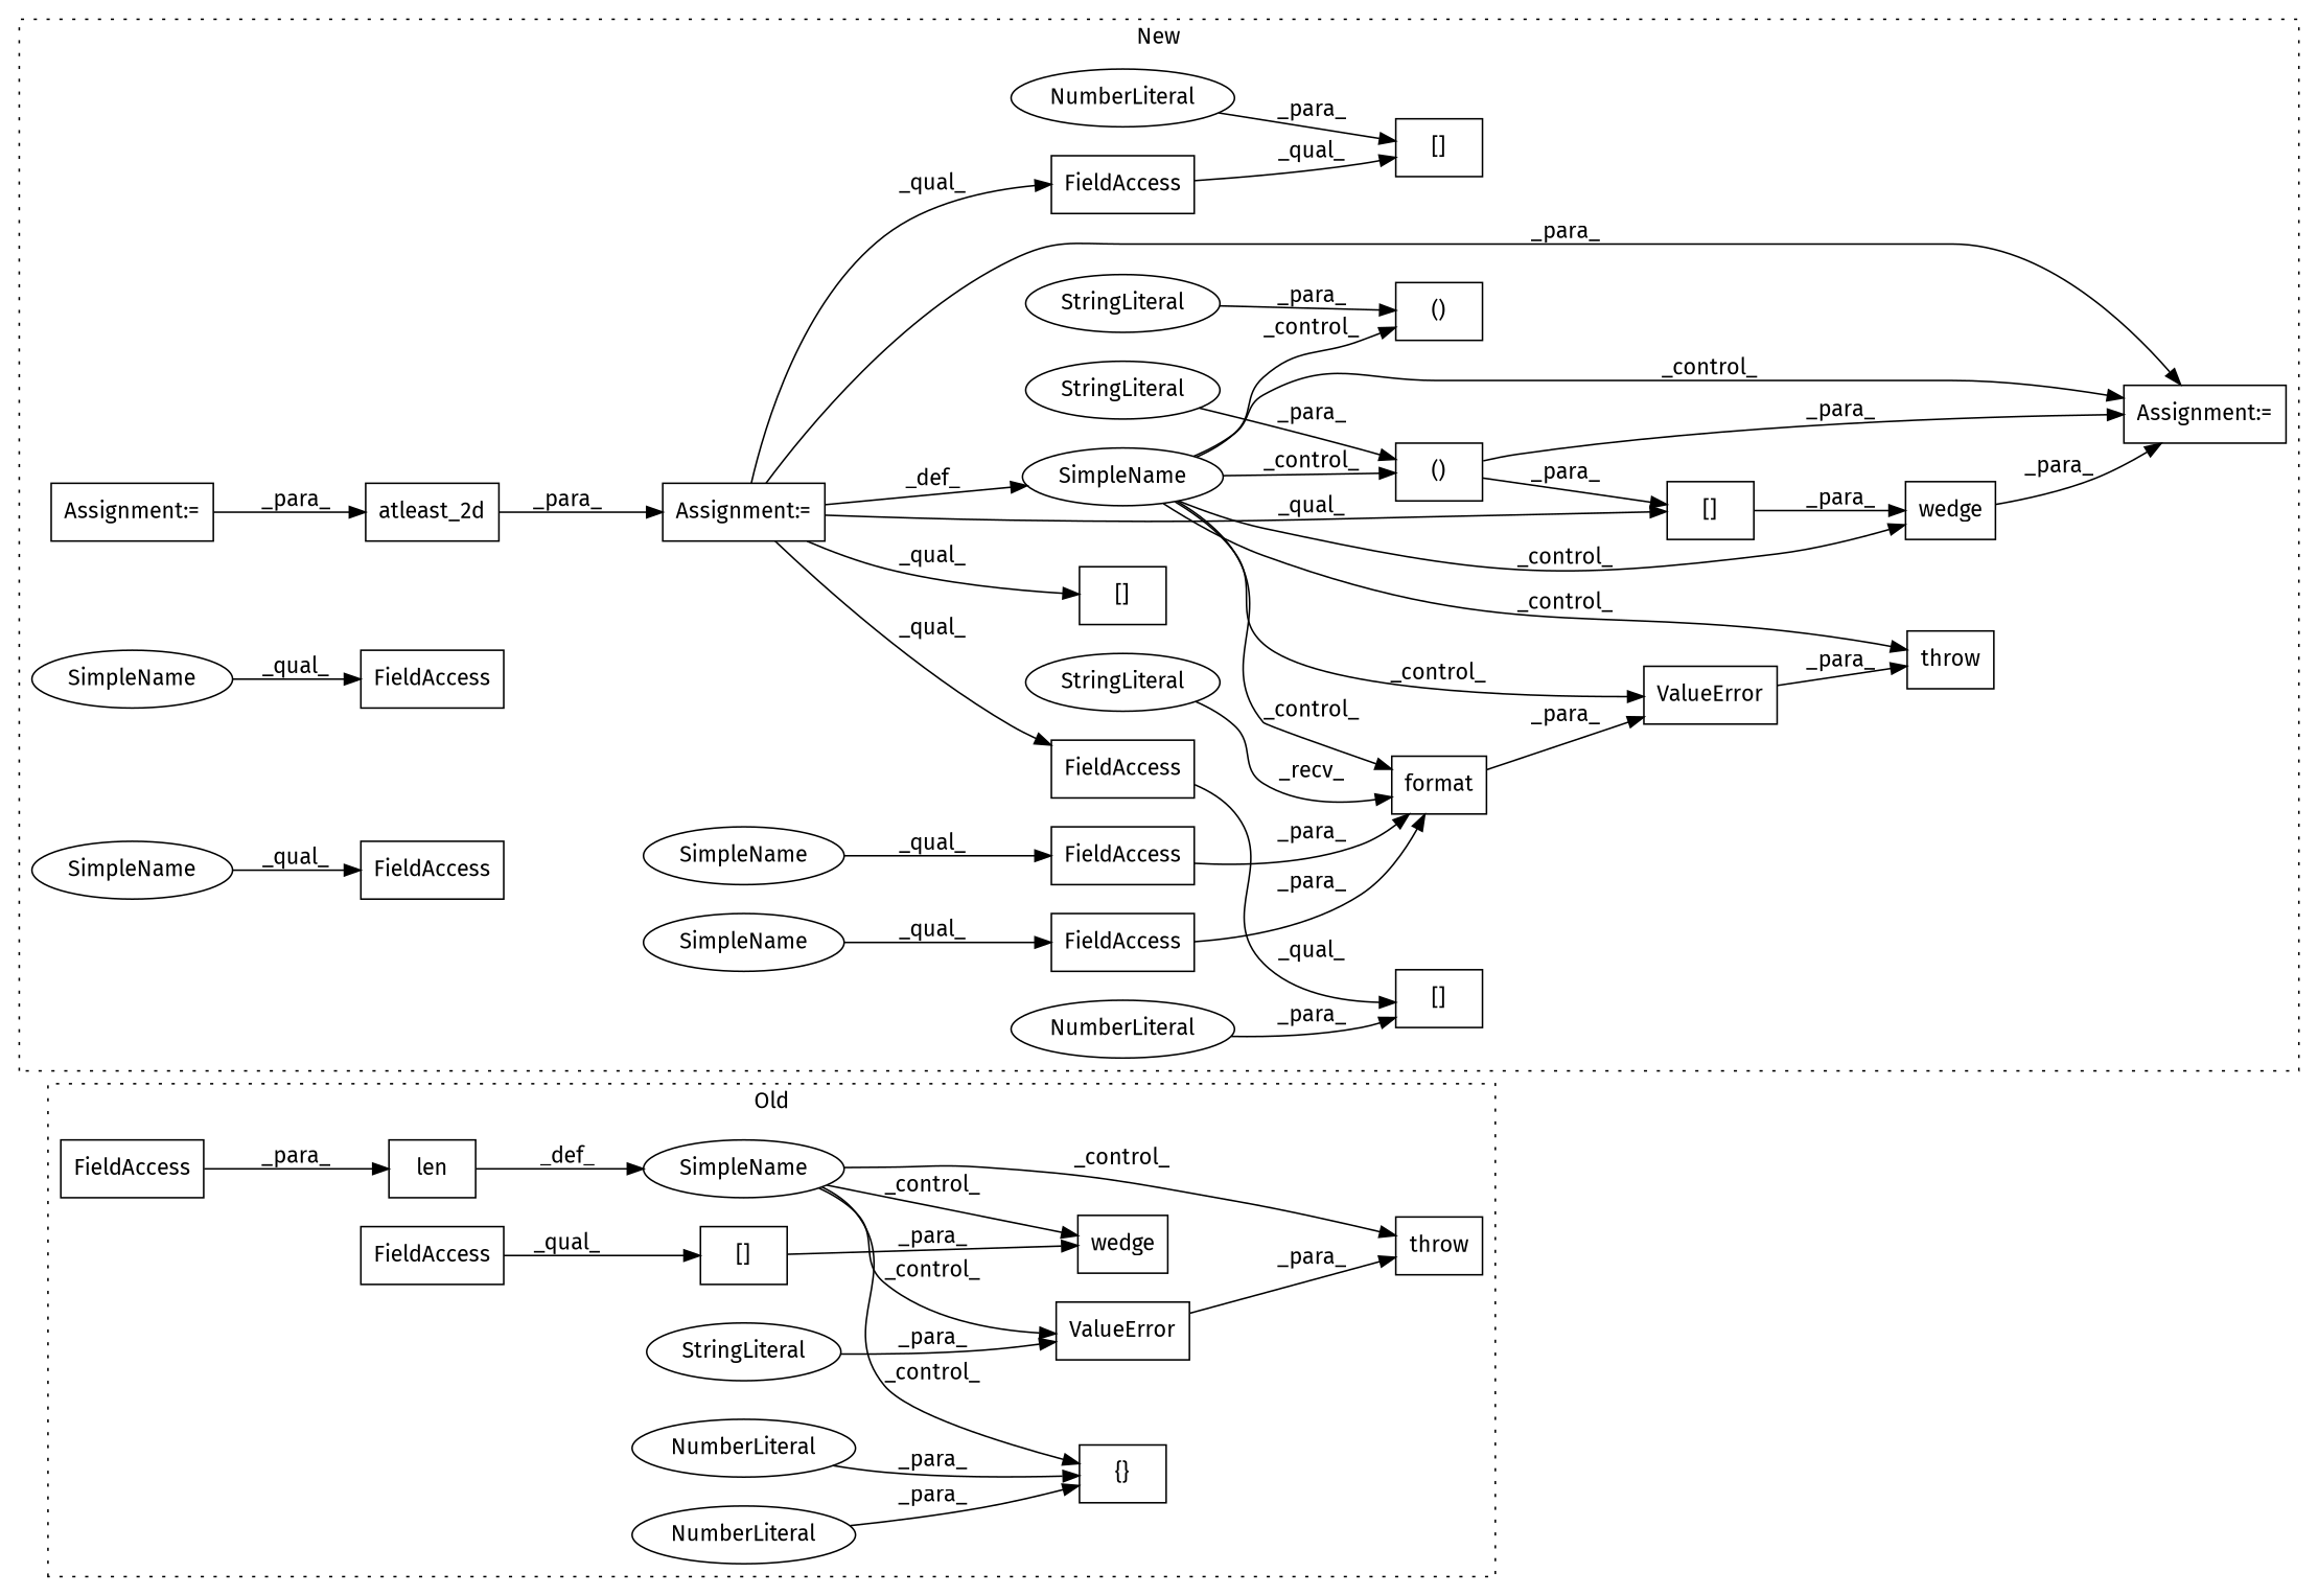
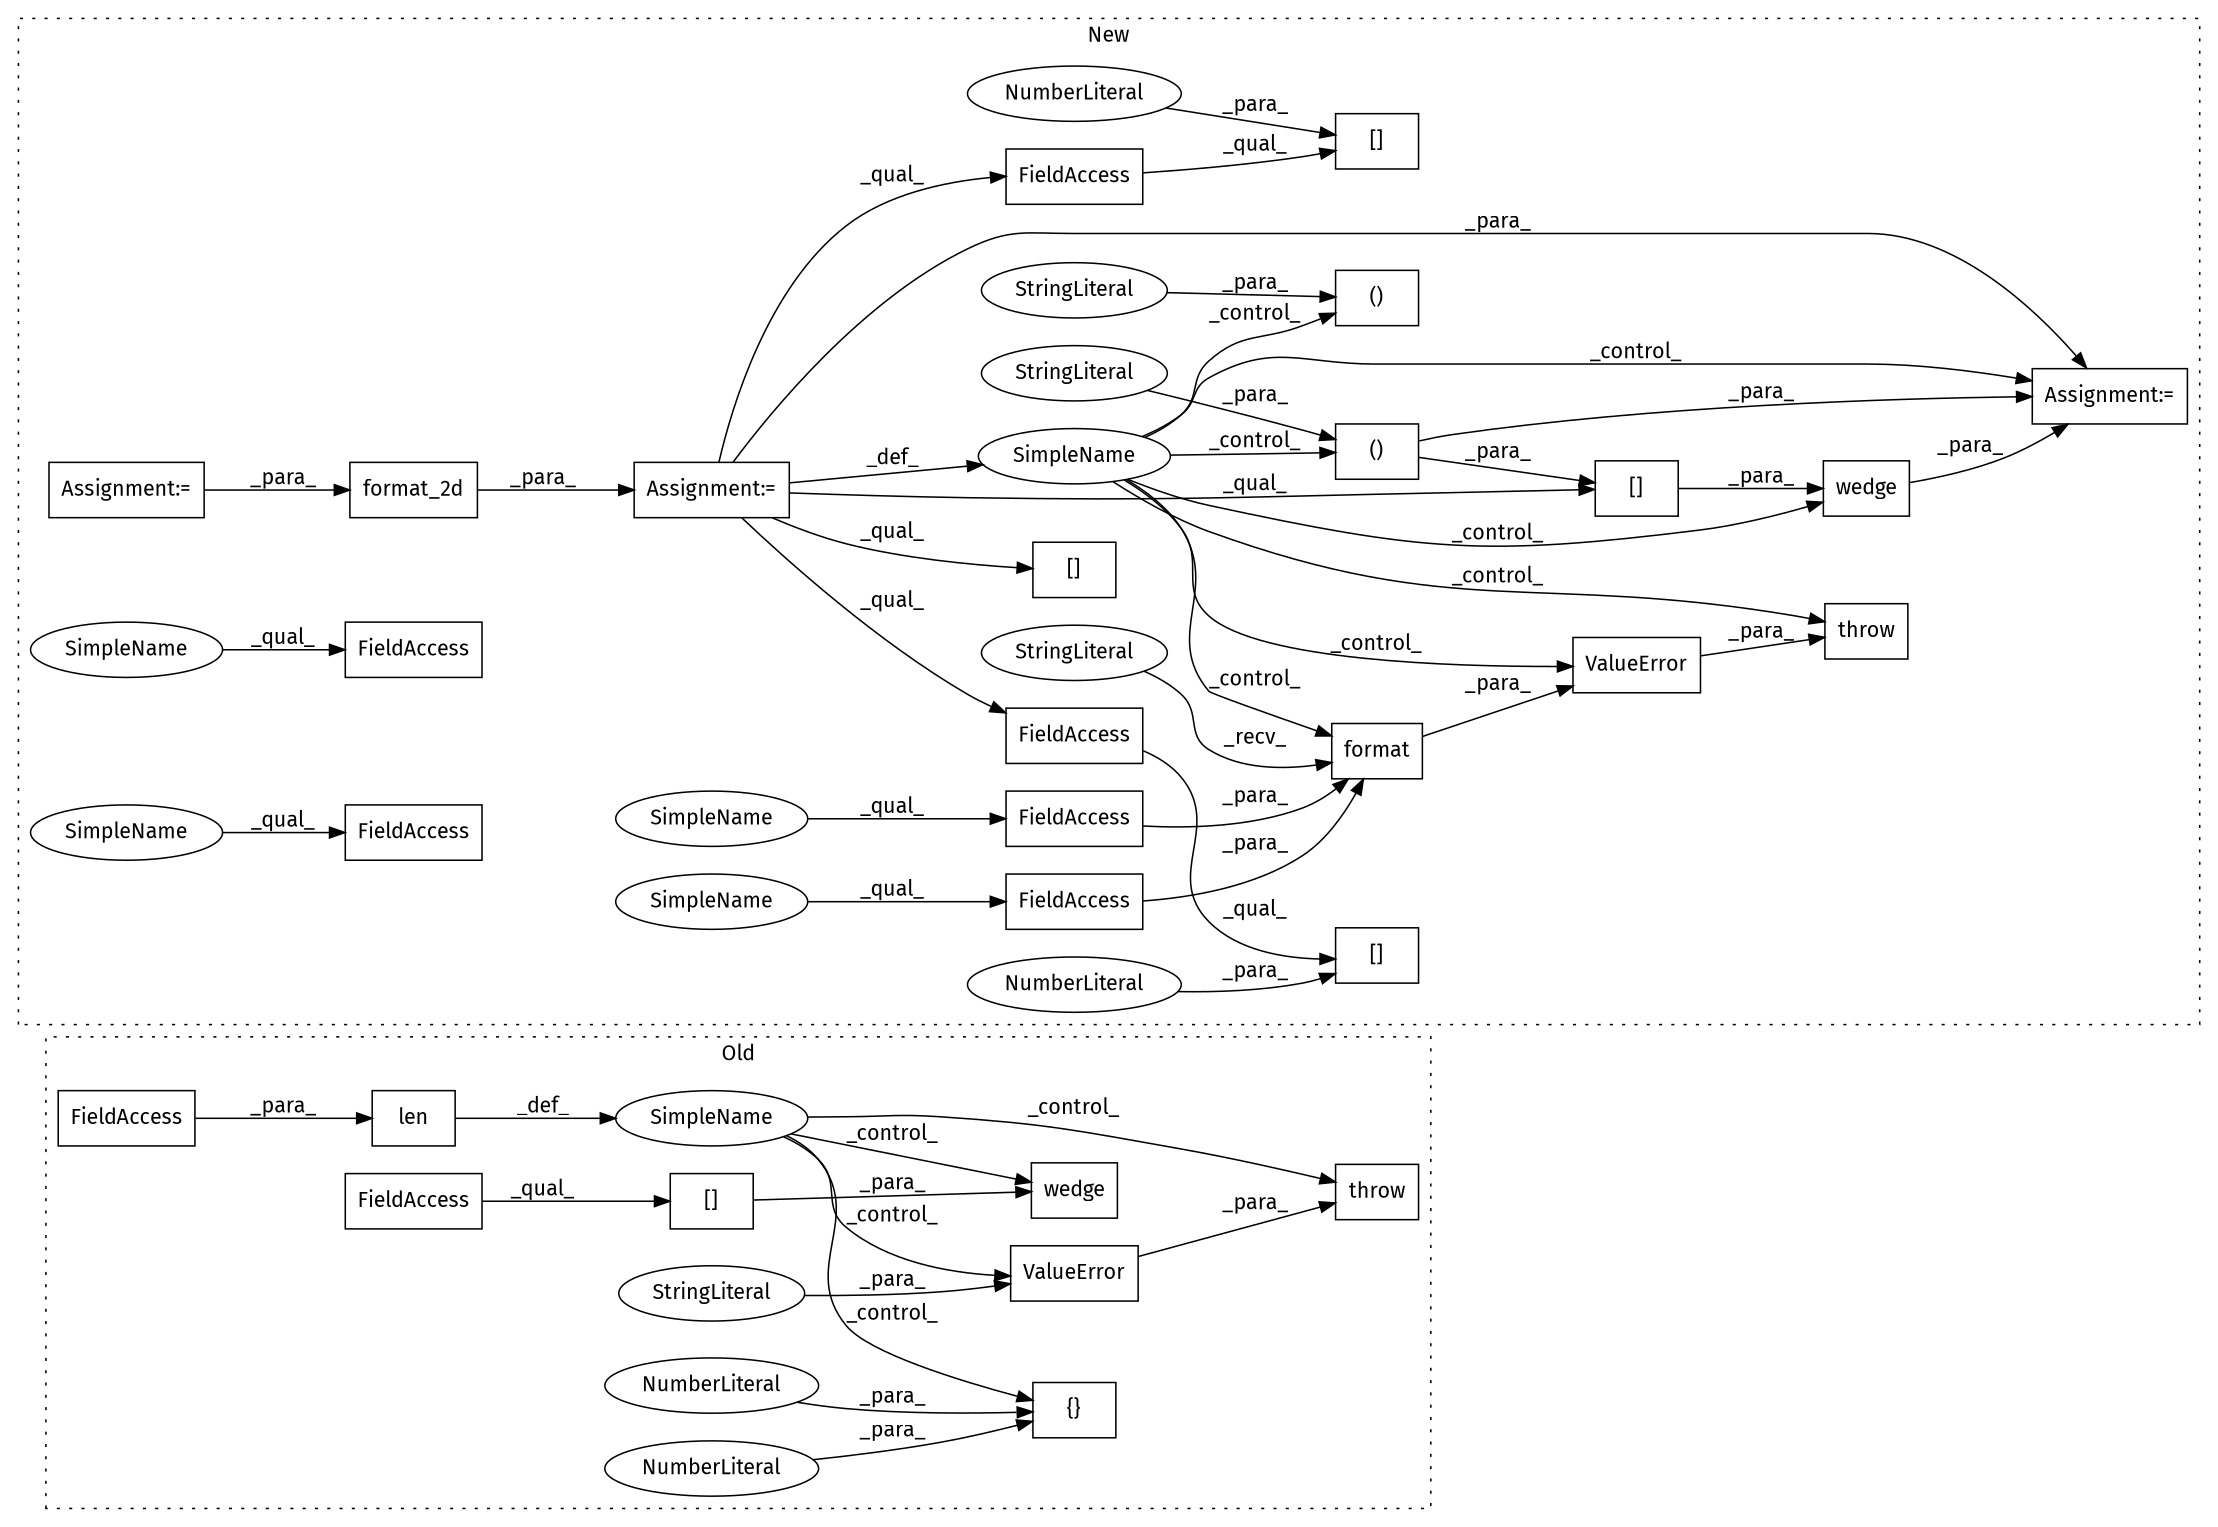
  digraph {
    rankdir=LR
    fontname="Fira Sans"
    node [a=22 l=1 s=1268 shape=box fontname="Fira Sans"]
    edge [fontname="Fira Sans"]
    n1 [a=32 l="6,1" label=wedge s="1262,1290"]
    n2 [a=32 l="4,1" label=len s="1122,1128"]
    n3 [l=2 label=FieldAccess s=1126]
    n4 [a=32 l="11,1" label=ValueError s="1156,1190"]
    n5 [a=4 l="1,1" label="{}" s="1354,1362"]
    n6 [a=34 label=NumberLiteral s=1357 shape=ellipse]
    n7 [a=2 l="3,1" label="[]" s="1268,1289"]
    n8 [l=2 label=FieldAccess]
    n9 [a=34 label=NumberLiteral s=1361 shape=ellipse]
    n10 [a=42 label=SimpleName shape=ellipse l="" s=""]
    n11 [a=45 l=23 label=StringLiteral s=1167 shape=ellipse]
    n12 [a=53 l=6 label=throw s=1150]
    n13 [a=2 l="8,2" label="[]" s="1456,1511"]
    n14 [a=106 l=47 label="()" s=1464]
    n15 [a=45 l=18 label=StringLiteral s=1464 shape=ellipse]
-   n16 [a=32 l="11,1" label=atleast_2d s="1151,1164"]
+   n16 [a=32 l="11,1" label=format_2d s="1151,1164"]
    n17 [a=106 l=78 label="()" s=1365]
    n18 [a=32 l="6,1" label=wedge s="1450,1513"]
    n19 [l=8 label=FieldAccess s=1175]
    n20 [l=8 label=FieldAccess s=1322]
    n21 [a=32 l="11,1" label=ValueError s="1213,1284"]
    n22 [a=2 l="9,1" label="[]" s="1175,1185"]
    n23 [a=34 label=NumberLiteral s=1184 shape=ellipse]
    n24 [a=2 l="9,1" label="[]" s="1322,1332"]
    n25 [a=34 label=NumberLiteral s=1331 shape=ellipse]
    n26 [a=2 l="8,2" label="[]" s="1592,1647"]
    n27 [a=32 l="7,1" label=format s="1261,1283"]
    n28 [a=42 label=SimpleName shape=ellipse l="" s=""]
    n29 [a=45 l=16 label=StringLiteral s=1427 shape=ellipse]
    n30 [a=45 l=36 label=StringLiteral s=1224 shape=ellipse]
    n31 [a=53 l=6 label=throw s=1207]
    n32 [l=7 label=FieldAccess s=1276]
    n33 [l=7 label=FieldAccess s=1334]
    n34 [l=7 label=FieldAccess]
    n35 [l=7 label=FieldAccess s=1342]
    n36 [a=7 label="Assignment:=" s=1445]
    n37 [a=7 l=2 label="Assignment:=" s=1082]
    n38 [a=7 label="Assignment:=" s=1144]
    n39 [a=42 l=3 label=SimpleName shape=ellipse]
    n40 [a=42 l=3 label=SimpleName s=1334 shape=ellipse]
    n41 [a=42 l=3 label=SimpleName s=1342 shape=ellipse]
    n42 [a=42 l=3 label=SimpleName s=1276 shape=ellipse]
    subgraph cluster_1 {
      label=Old
      style=dotted
      n1
      n2
      n3
      n4
      n5
      n6
      n7
      n8
      n9
      n10
      n11
      n12
    }
    subgraph cluster_2 {
      label=New
      style=dotted
      n13
      n14
      n15
      n16
      n17
      n18
      n19
      n20
      n21
      n22
      n23
      n24
      n25
      n26
      n27
      n28
      n29
      n30
      n31
      n32
      n33
      n34
      n35
      n36
      n37
      n38
      n39
      n40
      n41
      n42
    }
    n2 -> n10 [label=_def_]
    n3 -> n2 [label=_para_]
    n4 -> n12 [label=_para_]
    n6 -> n5 [label=_para_]
    n7 -> n1 [label=_para_]
    n8 -> n7 [label=_qual_]
    n9 -> n5 [label=_para_]
    n10 -> n1 [label=_control_]
    n10 -> n4 [label=_control_]
    n10 -> n5 [label=_control_]
    n10 -> n12 [label=_control_]
    n11 -> n4 [label=_para_]
    n13 -> n18 [label=_para_]
    n14 -> n13 [label=_para_]
    n14 -> n36 [label=_para_]
    n15 -> n14 [label=_para_]
    n16 -> n38 [label=_para_]
    n18 -> n36 [label=_para_]
    n19 -> n22 [label=_qual_]
    n20 -> n24 [label=_qual_]
    n21 -> n31 [label=_para_]
    n23 -> n22 [label=_para_]
    n25 -> n24 [label=_para_]
    n27 -> n21 [label=_para_]
    n28 -> n14 [label=_control_]
    n28 -> n17 [label=_control_]
    n28 -> n18 [label=_control_]
    n28 -> n21 [label=_control_]
    n28 -> n27 [label=_control_]
    n28 -> n31 [label=_control_]
    n28 -> n36 [label=_control_]
    n29 -> n17 [label=_para_]
    n30 -> n27 [label=_recv_]
    n32 -> n27 [label=_para_]
    n34 -> n27 [label=_para_]
    n37 -> n16 [label=_para_]
    n38 -> n13 [label=_qual_]
    n38 -> n19 [label=_qual_]
    n38 -> n20 [label=_qual_]
    n38 -> n26 [label=_qual_]
    n38 -> n28 [label=_def_]
    n38 -> n36 [label=_para_]
    n39 -> n34 [label=_qual_]
    n40 -> n33 [label=_qual_]
    n41 -> n35 [label=_qual_]
    n42 -> n32 [label=_qual_]
  }
